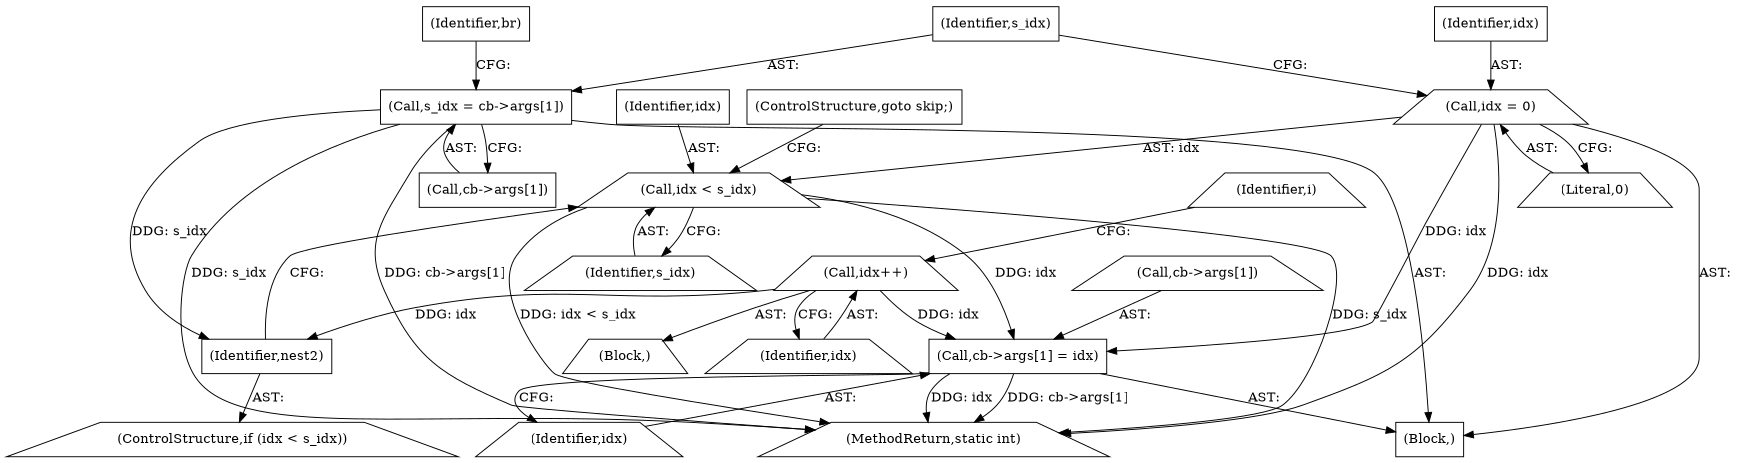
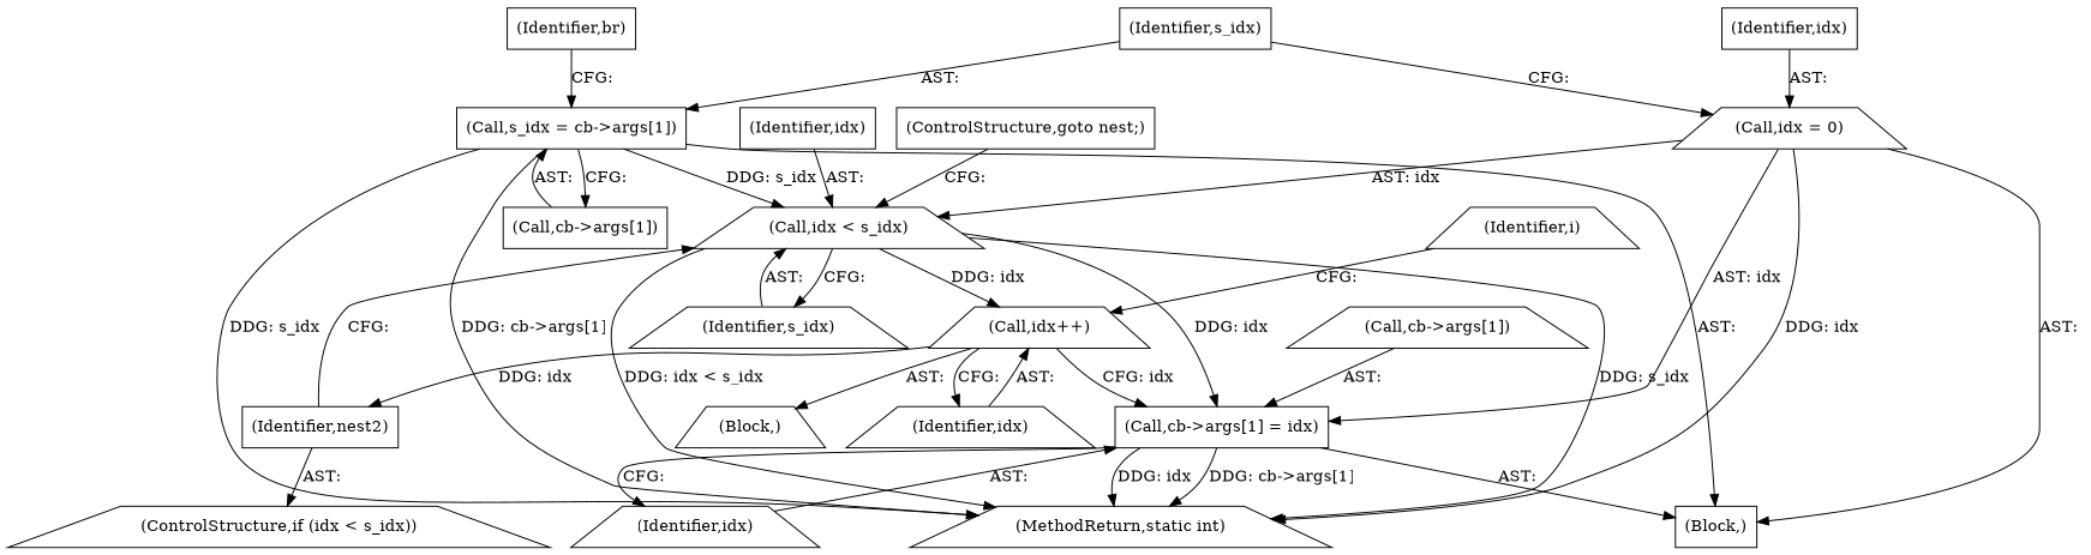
  digraph {
    node [shape=trapezium]
    n1 [label="(Call,cb->args[1] = idx)" shape=box]
    n2 [label="(Identifier,idx)"]
    n3 [label="(Block,)" shape=box]
    n4 [label="(MethodReturn,static int)"]
    n5 [label="(Call,idx < s_idx)"]
    n6 [label="(Call,idx++)"]
    n7 [label="(Identifier,s_idx)"]
    n8 [label="(Block,)"]
    n9 [label="(Identifier,idx)"]
    n10 [label="(Identifier,nest2)" shape=box]
    n11 [label="(ControlStructure,if (idx < s_idx))"]
    n12 [label="(Call,idx = 0)"]
-   n13 [label="(Literal,0)"]
    n14 [label="(Call,s_idx = cb->args[1])" shape=box]
    n15 [label="(Call,cb->args[1])" shape=box]
-   n16 [label="(ControlStructure,goto skip;)" shape=box]
+   n16 [label="(ControlStructure,goto nest;)" shape=box]
    n17 [label="(Call,cb->args[1])"]
    n18 [label="(Identifier,i)"]
    n19 [label="(Identifier,idx)" shape=box]
    n20 [label="(Identifier,br)" shape=box]
    n21 [label="(Identifier,idx)" shape=box]
    n22 [label="(Identifier,s_idx)" shape=box]
    n1 -> n2 [label="CFG: "]
    n1 -> n3 [label="AST: "]
    n1 -> n4 [label="DDG: cb->args[1]"]
    n1 -> n4 [label="DDG: idx"]
    n2 -> n1 [label="AST: "]
    n5 -> n1 [label="DDG: idx"]
    n5 -> n4 [label="DDG: s_idx"]
    n5 -> n4 [label="DDG: idx < s_idx"]
+   n5 -> n6 [label="DDG: idx"]
    n5 -> n7 [label="CFG: "]
-   n6 -> n1 [label="DDG: idx"]
+   n6 -> n1 [label="CFG: idx"]
    n6 -> n8 [label="AST: "]
    n6 -> n9 [label="CFG: "]
    n6 -> n10 [label="DDG: idx"]
    n7 -> n5 [label="AST: "]
    n9 -> n6 [label="AST: "]
    n10 -> n5 [label="CFG: "]
    n10 -> n11 [label="AST: "]
-   n12 -> n1 [label="DDG: idx"]
+   n12 -> n1 [label="AST: idx"]
    n12 -> n3 [label="AST: "]
    n12 -> n4 [label="DDG: idx"]
    n12 -> n5 [label="AST: idx"]
-   n12 -> n13 [label="CFG: "]
-   n13 -> n12 [label="AST: "]
    n14 -> n3 [label="AST: "]
    n14 -> n4 [label="DDG: cb->args[1]"]
    n14 -> n4 [label="DDG: s_idx"]
-   n14 -> n10 [label="DDG: s_idx"]
+   n14 -> n5 [label="DDG: s_idx"]
    n14 -> n15 [label="CFG: "]
    n15 -> n14 [label="AST: "]
    n16 -> n5 [label="CFG: "]
    n17 -> n1 [label="AST: "]
    n18 -> n6 [label="CFG: "]
    n19 -> n5 [label="AST: "]
    n20 -> n14 [label="CFG: "]
    n21 -> n12 [label="AST: "]
    n22 -> n12 [label="CFG: "]
    n22 -> n14 [label="AST: "]
  }
